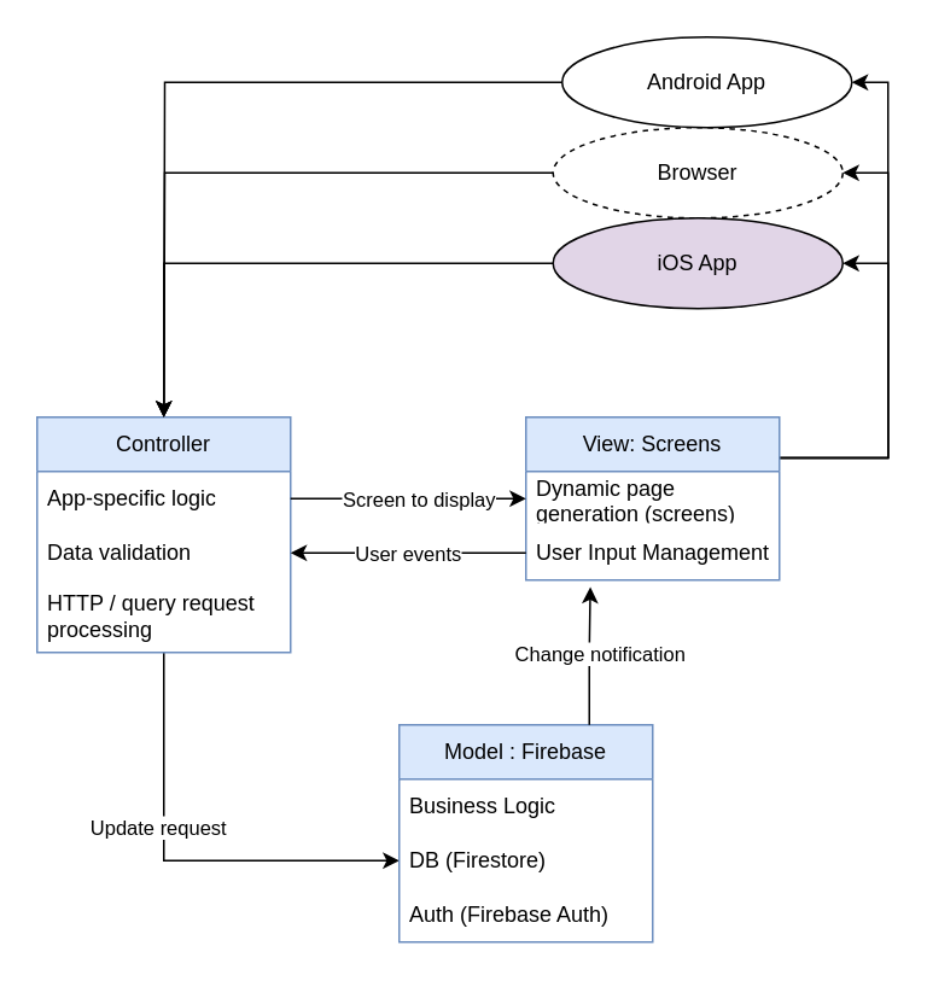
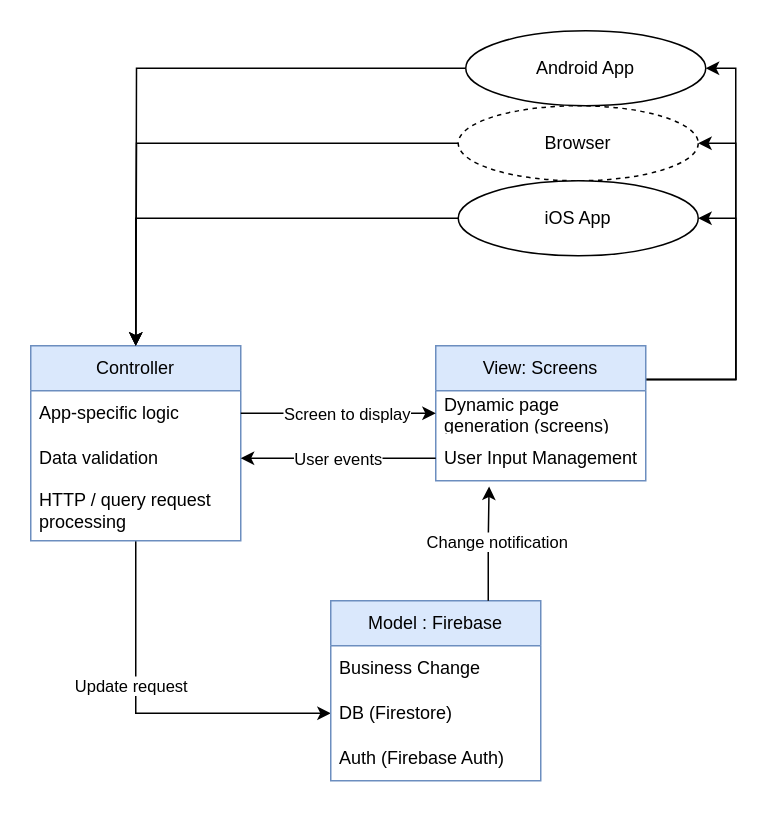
  <mxCell id="0" />
  <mxCell id="1" parent="0" />
  <mxCell id="2" style="edgeStyle=orthogonalEdgeStyle;rounded=0;orthogonalLoop=1;jettySize=auto;html=1;entryX=0;entryY=0.5;entryDx=0;entryDy=0;" edge="1" parent="1" source="4" target="16"><mxGeometry relative="1" as="geometry" /></mxCell>
  <mxCell id="3" value="Update request" style="edgeLabel;html=1;align=center;verticalAlign=middle;resizable=0;points=[];" vertex="1" connectable="0" parent="2"><mxGeometry x="-0.218" y="-4" relative="1" as="geometry"><mxPoint as="offset" /></mxGeometry></mxCell>
  <mxCell id="4" value="Controller" style="swimlane;fontStyle=0;childLayout=stackLayout;horizontal=1;startSize=30;horizontalStack=0;resizeParent=1;resizeParentMax=0;resizeLast=0;collapsible=1;marginBottom=0;whiteSpace=wrap;html=1;fillColor=#dae8fc;strokeColor=#6c8ebf;" vertex="1" parent="1"><mxGeometry x="20" y="230" width="140" height="130" as="geometry" /></mxCell>
  <mxCell id="5" value="App-specific logic" style="text;strokeColor=none;fillColor=none;align=left;verticalAlign=middle;spacingLeft=4;spacingRight=4;overflow=hidden;points=[[0,0.5],[1,0.5]];portConstraint=eastwest;rotatable=0;whiteSpace=wrap;html=1;" vertex="1" parent="4"><mxGeometry y="30" width="140" height="30" as="geometry" /></mxCell>
  <mxCell id="6" value="Data validation" style="text;strokeColor=none;fillColor=none;align=left;verticalAlign=middle;spacingLeft=4;spacingRight=4;overflow=hidden;points=[[0,0.5],[1,0.5]];portConstraint=eastwest;rotatable=0;whiteSpace=wrap;html=1;" vertex="1" parent="4"><mxGeometry y="60" width="140" height="30" as="geometry" /></mxCell>
  <mxCell id="7" value="HTTP / query request processing" style="text;strokeColor=none;fillColor=none;align=left;verticalAlign=middle;spacingLeft=4;spacingRight=4;overflow=hidden;points=[[0,0.5],[1,0.5]];portConstraint=eastwest;rotatable=0;whiteSpace=wrap;html=1;" vertex="1" parent="4"><mxGeometry y="90" width="140" height="40" as="geometry" /></mxCell>
  <mxCell id="8" style="edgeStyle=orthogonalEdgeStyle;rounded=0;orthogonalLoop=1;jettySize=auto;html=1;exitX=1;exitY=0.25;exitDx=0;exitDy=0;entryX=1;entryY=0.5;entryDx=0;entryDy=0;" edge="1" parent="1" source="11" target="29"><mxGeometry relative="1" as="geometry" /></mxCell>
  <mxCell id="9" style="edgeStyle=orthogonalEdgeStyle;rounded=0;orthogonalLoop=1;jettySize=auto;html=1;exitX=1;exitY=0.25;exitDx=0;exitDy=0;entryX=1;entryY=0.5;entryDx=0;entryDy=0;" edge="1" parent="1" source="11" target="25"><mxGeometry relative="1" as="geometry"><Array as="points"><mxPoint x="490" y="253" /><mxPoint x="490" y="95" /></Array></mxGeometry></mxCell>
  <mxCell id="10" style="edgeStyle=orthogonalEdgeStyle;rounded=0;orthogonalLoop=1;jettySize=auto;html=1;exitX=1;exitY=0.25;exitDx=0;exitDy=0;entryX=1;entryY=0.5;entryDx=0;entryDy=0;" edge="1" parent="1" source="11" target="27"><mxGeometry relative="1" as="geometry"><Array as="points"><mxPoint x="490" y="253" /><mxPoint x="490" y="145" /></Array></mxGeometry></mxCell>
  <mxCell id="11" value="View: Screens" style="swimlane;fontStyle=0;childLayout=stackLayout;horizontal=1;startSize=30;horizontalStack=0;resizeParent=1;resizeParentMax=0;resizeLast=0;collapsible=1;marginBottom=0;whiteSpace=wrap;html=1;fillColor=#dae8fc;strokeColor=#6c8ebf;" vertex="1" parent="1"><mxGeometry x="290" y="230" width="140" height="90" as="geometry" /></mxCell>
  <mxCell id="12" value="Dynamic page generation (screens)" style="text;strokeColor=none;fillColor=none;align=left;verticalAlign=middle;spacingLeft=4;spacingRight=4;overflow=hidden;points=[[0,0.5],[1,0.5]];portConstraint=eastwest;rotatable=0;whiteSpace=wrap;html=1;" vertex="1" parent="11"><mxGeometry y="30" width="140" height="30" as="geometry" /></mxCell>
  <mxCell id="13" value="User Input Management" style="text;strokeColor=none;fillColor=none;align=left;verticalAlign=middle;spacingLeft=4;spacingRight=4;overflow=hidden;points=[[0,0.5],[1,0.5]];portConstraint=eastwest;rotatable=0;whiteSpace=wrap;html=1;" vertex="1" parent="11"><mxGeometry y="60" width="140" height="30" as="geometry" /></mxCell>
  <mxCell id="14" value="Model : Firebase" style="swimlane;fontStyle=0;childLayout=stackLayout;horizontal=1;startSize=30;horizontalStack=0;resizeParent=1;resizeParentMax=0;resizeLast=0;collapsible=1;marginBottom=0;whiteSpace=wrap;html=1;fillColor=#dae8fc;strokeColor=#6c8ebf;" vertex="1" parent="1"><mxGeometry x="220" y="400" width="140" height="120" as="geometry" /></mxCell>
- <mxCell id="15" value="Business Logic" style="text;strokeColor=none;fillColor=none;align=left;verticalAlign=middle;spacingLeft=4;spacingRight=4;overflow=hidden;points=[[0,0.5],[1,0.5]];portConstraint=eastwest;rotatable=0;whiteSpace=wrap;html=1;" vertex="1" parent="14"><mxGeometry y="30" width="140" height="30" as="geometry" /></mxCell>
+ <mxCell id="15" value="Business Change" style="text;strokeColor=none;fillColor=none;align=left;verticalAlign=middle;spacingLeft=4;spacingRight=4;overflow=hidden;points=[[0,0.5],[1,0.5]];portConstraint=eastwest;rotatable=0;whiteSpace=wrap;html=1;" vertex="1" parent="14"><mxGeometry y="30" width="140" height="30" as="geometry" /></mxCell>
  <mxCell id="16" value="DB (Firestore)" style="text;strokeColor=none;fillColor=none;align=left;verticalAlign=middle;spacingLeft=4;spacingRight=4;overflow=hidden;points=[[0,0.5],[1,0.5]];portConstraint=eastwest;rotatable=0;whiteSpace=wrap;html=1;" vertex="1" parent="14"><mxGeometry y="60" width="140" height="30" as="geometry" /></mxCell>
  <mxCell id="17" value="Auth (Firebase Auth)" style="text;strokeColor=none;fillColor=none;align=left;verticalAlign=middle;spacingLeft=4;spacingRight=4;overflow=hidden;points=[[0,0.5],[1,0.5]];portConstraint=eastwest;rotatable=0;whiteSpace=wrap;html=1;" vertex="1" parent="14"><mxGeometry y="90" width="140" height="30" as="geometry" /></mxCell>
  <mxCell id="18" style="edgeStyle=orthogonalEdgeStyle;rounded=0;orthogonalLoop=1;jettySize=auto;html=1;exitX=0.75;exitY=0;exitDx=0;exitDy=0;entryX=0.254;entryY=1.127;entryDx=0;entryDy=0;entryPerimeter=0;" edge="1" parent="1" source="14" target="13"><mxGeometry relative="1" as="geometry"><Array as="points"><mxPoint x="325" y="360" /><mxPoint x="326" y="360" /></Array></mxGeometry></mxCell>
  <mxCell id="19" value="Change notification" style="edgeLabel;html=1;align=center;verticalAlign=middle;resizable=0;points=[];" vertex="1" connectable="0" parent="18"><mxGeometry x="-0.249" relative="1" as="geometry"><mxPoint x="5" y="-11" as="offset" /></mxGeometry></mxCell>
  <mxCell id="20" style="edgeStyle=orthogonalEdgeStyle;rounded=0;orthogonalLoop=1;jettySize=auto;html=1;exitX=0;exitY=0.5;exitDx=0;exitDy=0;entryX=1;entryY=0.5;entryDx=0;entryDy=0;" edge="1" parent="1" source="13" target="6"><mxGeometry relative="1" as="geometry" /></mxCell>
  <mxCell id="21" value="User events" style="edgeLabel;html=1;align=center;verticalAlign=middle;resizable=0;points=[];" vertex="1" connectable="0" parent="20"><mxGeometry x="0.311" y="2" relative="1" as="geometry"><mxPoint x="19" y="-2" as="offset" /></mxGeometry></mxCell>
  <mxCell id="22" style="edgeStyle=orthogonalEdgeStyle;rounded=0;orthogonalLoop=1;jettySize=auto;html=1;exitX=1;exitY=0.5;exitDx=0;exitDy=0;entryX=0;entryY=0.5;entryDx=0;entryDy=0;" edge="1" parent="1" source="5" target="12"><mxGeometry relative="1" as="geometry" /></mxCell>
  <mxCell id="23" value="Screen to display" style="edgeLabel;html=1;align=center;verticalAlign=middle;resizable=0;points=[];" vertex="1" connectable="0" parent="22"><mxGeometry x="-0.335" y="-1" relative="1" as="geometry"><mxPoint x="27" y="-1" as="offset" /></mxGeometry></mxCell>
  <mxCell id="24" style="edgeStyle=orthogonalEdgeStyle;rounded=0;orthogonalLoop=1;jettySize=auto;html=1;exitX=0;exitY=0.5;exitDx=0;exitDy=0;" edge="1" parent="1" source="25"><mxGeometry relative="1" as="geometry"><mxPoint x="90" y="230" as="targetPoint" /></mxGeometry></mxCell>
  <mxCell id="25" value="Browser" style="ellipse;whiteSpace=wrap;html=1;dashed=1;" vertex="1" parent="1"><mxGeometry x="305" y="70" width="160" height="50" as="geometry" /></mxCell>
  <mxCell id="26" style="edgeStyle=orthogonalEdgeStyle;rounded=0;orthogonalLoop=1;jettySize=auto;html=1;exitX=0;exitY=0.5;exitDx=0;exitDy=0;entryX=0.5;entryY=0;entryDx=0;entryDy=0;" edge="1" parent="1" source="27" target="4"><mxGeometry relative="1" as="geometry" /></mxCell>
- <mxCell id="27" value="iOS App" style="ellipse;whiteSpace=wrap;html=1;fillColor=#e1d5e7;" vertex="1" parent="1"><mxGeometry x="305" y="120" width="160" height="50" as="geometry" /></mxCell>
+ <mxCell id="27" value="iOS App" style="ellipse;whiteSpace=wrap;html=1;" vertex="1" parent="1"><mxGeometry x="305" y="120" width="160" height="50" as="geometry" /></mxCell>
  <mxCell id="28" style="edgeStyle=orthogonalEdgeStyle;rounded=0;orthogonalLoop=1;jettySize=auto;html=1;exitX=0;exitY=0.5;exitDx=0;exitDy=0;" edge="1" parent="1" source="29"><mxGeometry relative="1" as="geometry"><mxPoint x="90" y="230" as="targetPoint" /></mxGeometry></mxCell>
  <mxCell id="29" value="Android App" style="ellipse;whiteSpace=wrap;html=1;" vertex="1" parent="1"><mxGeometry x="310" y="20" width="160" height="50" as="geometry" /></mxCell>
